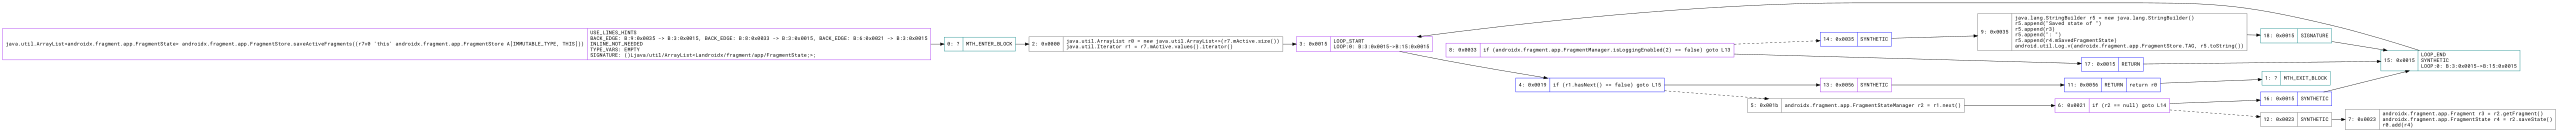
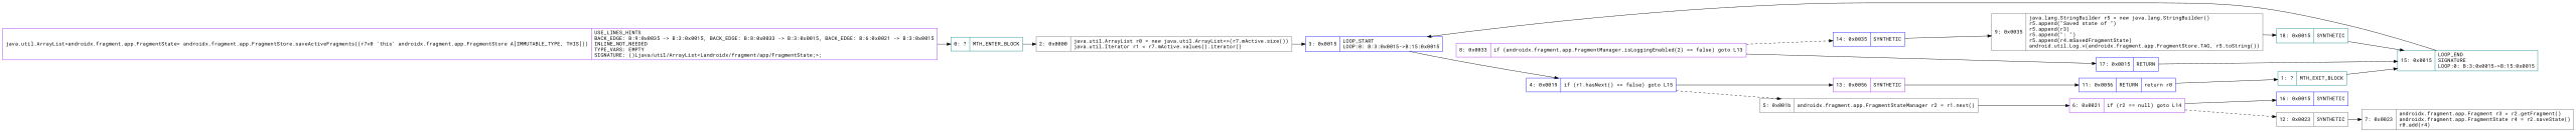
  digraph {
    fontname="Roboto Mono"
    rankdir=LR
    node [color=blue fontname="Roboto Mono" shape=record]
    edge [fontname="Roboto Mono"]
    n1 [color=teal label="{0\:\ ?|MTH_ENTER_BLOCK\l}"]
    n2 [color=gray40 label="{2\:\ 0x0000|java.util.ArrayList r0 = new java.util.ArrayList\<\>(r7.mActive.size())\ljava.util.Iterator r1 = r7.mActive.values().iterator()\l}"]
-   n3 [color=purple label="{3\:\ 0x0015|LOOP_START\lLOOP:0: B:3:0x0015\-\>B:15:0x0015\l}"]
+   n3 [label="{3\:\ 0x0015|LOOP_START\lLOOP:0: B:3:0x0015\-\>B:15:0x0015\l}"]
    n4 [label="{4\:\ 0x0019|if (r1.hasNext() == false) goto L15\l}"]
    n5 [color=gray40 label="{5\:\ 0x001b|androidx.fragment.app.FragmentStateManager r2 = r1.next()\l}"]
    n6 [color=purple label="{13\:\ 0x0056|SYNTHETIC\l}"]
    n7 [color=purple label="{6\:\ 0x0021|if (r2 == null) goto L14\l}"]
    n8 [label="{11\:\ 0x0056|RETURN\l|return r0\l}"]
    n9 [color=gray40 label="{12\:\ 0x0023|SYNTHETIC\l}"]
    n10 [label="{16\:\ 0x0015|SYNTHETIC\l}"]
    n11 [color=gray40 label="{7\:\ 0x0023|androidx.fragment.app.Fragment r3 = r2.getFragment()\landroidx.fragment.app.FragmentState r4 = r2.saveState()\lr0.add(r4)\l}"]
-   n12 [color=teal label="{15\:\ 0x0015|LOOP_END\lSYNTHETIC\lLOOP:0: B:3:0x0015\-\>B:15:0x0015\l}"]
+   n12 [color=teal label="{15\:\ 0x0015|LOOP_END\lSIGNATURE\lLOOP:0: B:3:0x0015\-\>B:15:0x0015\l}"]
    n13 [color=purple label="{8\:\ 0x0033|if (androidx.fragment.app.FragmentManager.isLoggingEnabled(2) == false) goto L13\l}"]
    n14 [label="{14\:\ 0x0035|SYNTHETIC\l}"]
    n15 [label="{17\:\ 0x0015|RETURN\l}"]
    n16 [color=gray40 label="{9\:\ 0x0035|java.lang.StringBuilder r5 = new java.lang.StringBuilder()\lr5.append(\"Saved state of \")\lr5.append(r3)\lr5.append(\": \")\lr5.append(r4.mSavedFragmentState)\landroid.util.Log.v(androidx.fragment.app.FragmentStore.TAG, r5.toString())\l}"]
-   n17 [color=teal label="{18\:\ 0x0015|SIGNATURE\l}"]
+   n17 [color=teal label="{18\:\ 0x0015|SYNTHETIC\l}"]
    n18 [color=teal label="{1\:\ ?|MTH_EXIT_BLOCK\l}"]
    n19 [color=purple label="{java.util.ArrayList\<androidx.fragment.app.FragmentState\> androidx.fragment.app.FragmentStore.saveActiveFragments((r7v0 'this' androidx.fragment.app.FragmentStore A[IMMUTABLE_TYPE, THIS]))  | USE_LINES_HINTS\lBACK_EDGE: B:9:0x0035 \-\> B:3:0x0015, BACK_EDGE: B:8:0x0033 \-\> B:3:0x0015, BACK_EDGE: B:6:0x0021 \-\> B:3:0x0015\lINLINE_NOT_NEEDED\lTYPE_VARS: EMPTY\lSIGNATURE: ()Ljava\/util\/ArrayList\<Landroidx\/fragment\/app\/FragmentState;\>;\l}"]
    n1 -> n2
    n2 -> n3
    n3 -> n4
    n4 -> n5 [style=dashed]
    n4 -> n6
    n5 -> n7
    n6 -> n8
    n7 -> n9 [style=dashed]
    n7 -> n10
    n8 -> n18
    n9 -> n11
-   n10 -> n12
+   n18 -> n12
    n12 -> n3
    n13 -> n14 [style=dashed]
    n13 -> n15
    n14 -> n16
    n15 -> n12
    n16 -> n17
    n17 -> n12
    n19 -> n1
  }
